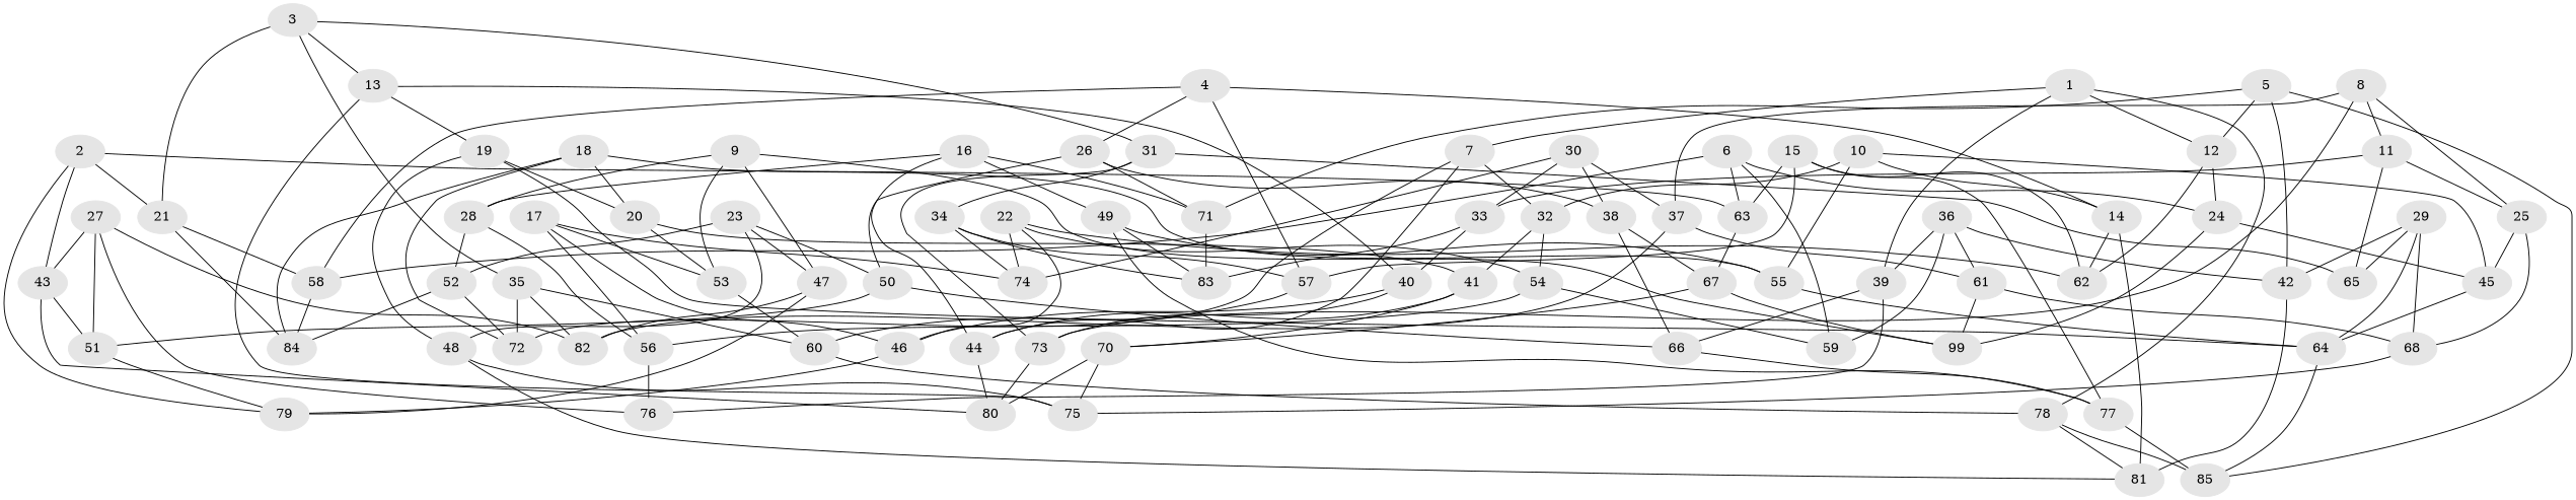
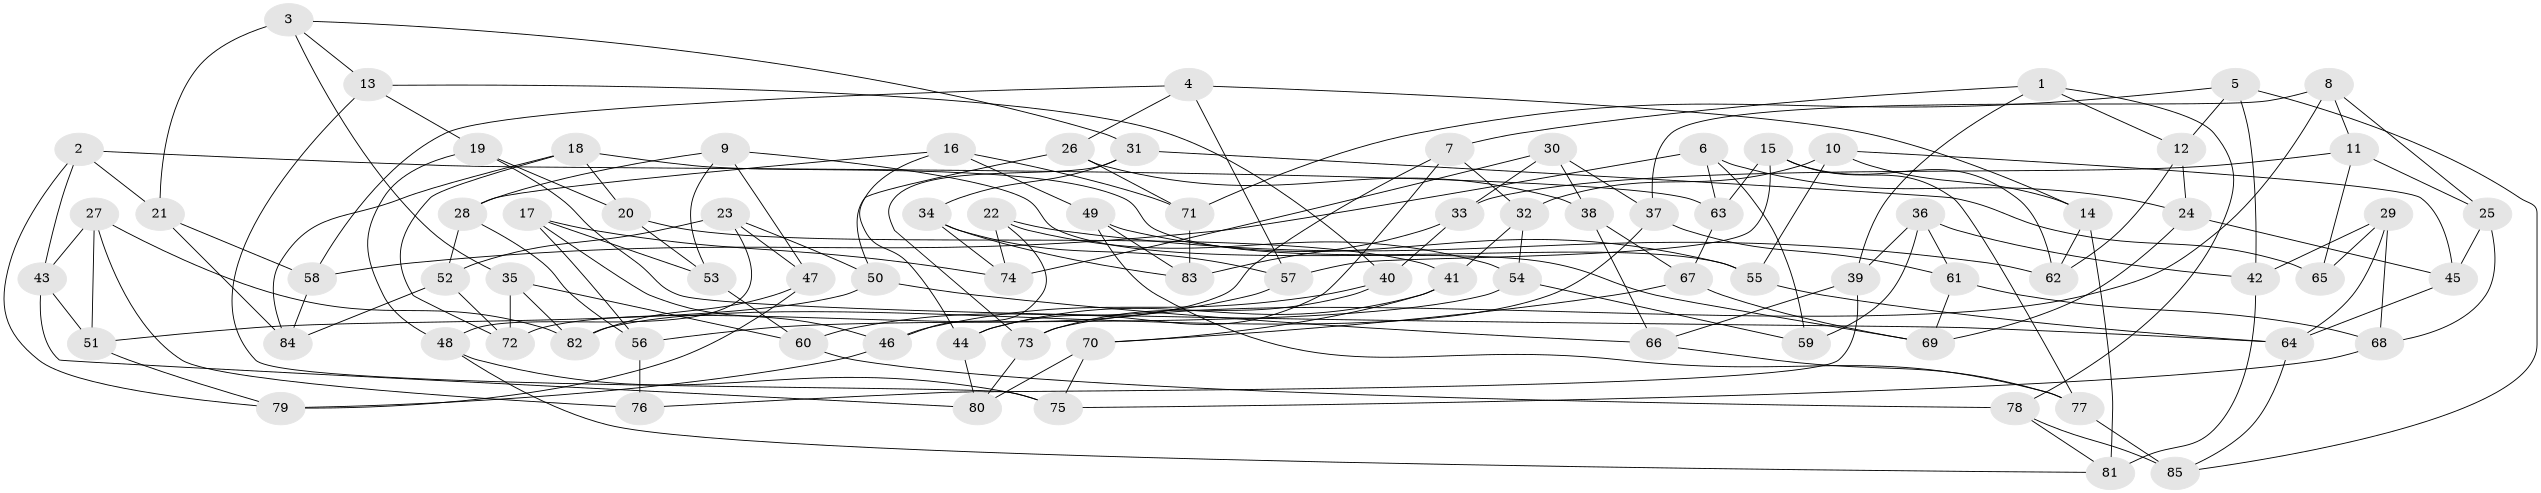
  graph {
    node [color=gray90 style=filled]
    1
    7
    12
    39
    78
    32
    44
    72
    24
    62
    76
    66
    85
    81
    2
    21
    43
    63
    79
    58
    84
    51
    80
    67
    3
    13
    31
    35
    19
    40
    75
    73
    65
    34
    82
    60
    4
    14
    26
    57
    71
    50
    38
    5
    42
    83
    6
    59
-   69 [label=99]
+   69
    45
    41
    54
    8
    11
    25
    37
    33
    68
    61
    9
    28
    47
    53
    56
    52
    10
    55
    64
    20
    48
    46
    15
    77
    16
    49
    17
    74
    18
    70
    22
    23
    27
    29
    30
    36
    1 -- 7
    1 -- 12
    1 -- 39
    1 -- 78
    7 -- 32
    7 -- 44
    7 -- 72
    12 -- 24
    12 -- 62
    39 -- 76
    39 -- 66
    78 -- 85
    78 -- 81
    32 -- 41
    32 -- 54
    44 -- 80
    24 -- 69
    24 -- 45
    66 -- 77
    2 -- 21
    2 -- 43
    2 -- 63
    2 -- 79
    21 -- 58
    21 -- 84
    43 -- 51
    43 -- 80
    63 -- 67
    58 -- 84
    51 -- 79
    67 -- 69
    67 -- 70
    3 -- 21
    3 -- 13
    3 -- 31
    3 -- 35
    13 -- 19
    13 -- 40
    13 -- 75
    31 -- 73
    31 -- 65
    31 -- 34
    35 -- 72
    35 -- 82
    35 -- 60
    19 -- 64
    19 -- 20
    19 -- 48
    40 -- 73
    40 -- 46
    73 -- 80
    34 -- 57
    34 -- 83
    34 -- 74
    60 -- 78
    4 -- 58
    4 -- 14
    4 -- 26
    4 -- 57
    14 -- 62
    14 -- 81
    26 -- 71
    26 -- 50
    26 -- 38
    57 -- 60
    71 -- 83
    50 -- 66
    50 -- 51
    38 -- 66
    38 -- 67
    5 -- 12
    5 -- 85
    5 -- 71
    5 -- 42
    42 -- 81
    6 -- 24
    6 -- 63
    6 -- 58
    6 -- 59
    45 -- 64
    41 -- 44
    41 -- 70
    54 -- 59
    54 -- 56
    8 -- 73
    8 -- 11
    8 -- 25
    8 -- 37
    11 -- 65
    11 -- 25
    11 -- 33
    25 -- 45
    25 -- 68
    37 -- 82
    37 -- 61
    33 -- 40
    33 -- 83
    68 -- 75
    61 -- 69
    61 -- 68
    9 -- 69
    9 -- 28
    9 -- 47
    9 -- 53
    28 -- 56
    28 -- 52
    47 -- 79
    47 -- 82
    53 -- 60
    56 -- 76
    52 -- 72
    52 -- 84
    10 -- 32
    10 -- 14
    10 -- 45
    10 -- 55
    55 -- 64
    64 -- 85
    20 -- 41
    20 -- 53
    48 -- 81
    48 -- 75
    46 -- 79
    15 -- 62
    15 -- 63
    15 -- 57
    15 -- 77
    77 -- 85
    16 -- 44
    16 -- 71
    16 -- 28
    16 -- 49
    49 -- 83
    49 -- 55
    49 -- 77
    17 -- 53
    17 -- 56
    17 -- 46
    17 -- 74
    18 -- 72
    18 -- 84
    18 -- 55
    18 -- 20
    70 -- 80
    70 -- 75
    22 -- 62
    22 -- 54
    22 -- 46
    22 -- 74
    23 -- 50
    23 -- 47
    23 -- 52
    23 -- 48
    27 -- 76
    27 -- 43
    27 -- 51
    27 -- 82
    29 -- 65
    29 -- 42
    29 -- 68
    29 -- 64
    30 -- 38
    30 -- 37
    30 -- 33
    30 -- 74
    36 -- 39
    36 -- 42
    36 -- 59
    36 -- 61
  }
